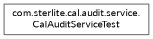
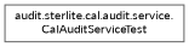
  digraph {
    rankdir=LR
    fontname=Lato
-   n1 [color=grey40 fillcolor=white fontname=Lato fontsize=10 height=0.2 label="com.sterlite.cal.audit.service.\lCalAuditServiceTest" shape=box style=filled width=0.4]
+   n1 [color=grey40 fillcolor=white fontname=Lato fontsize=10 height=0.2 label="audit.sterlite.cal.audit.service.\lCalAuditServiceTest" shape=box style=filled width=0.4]
  }
